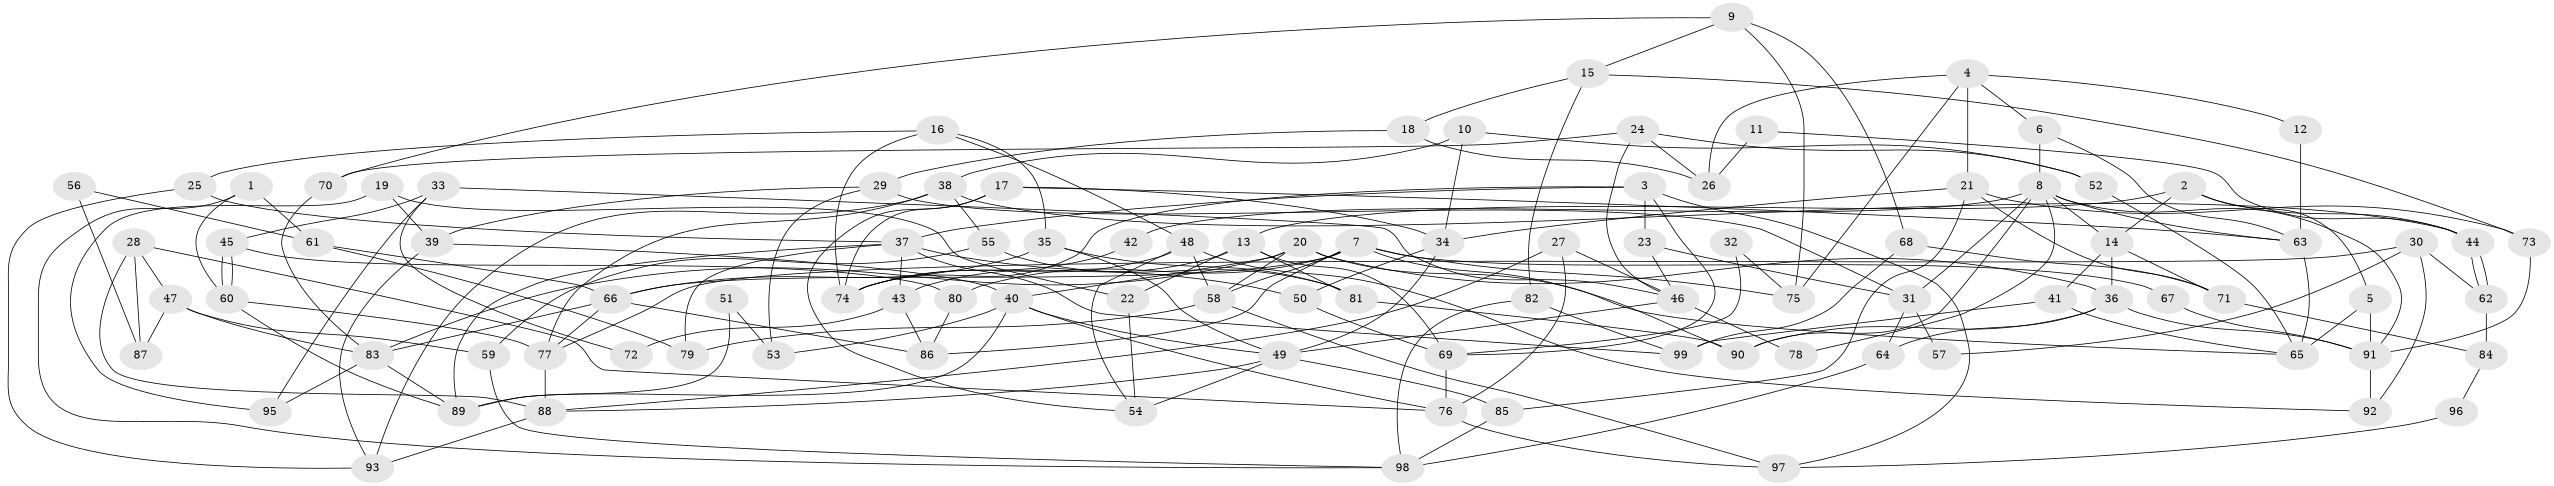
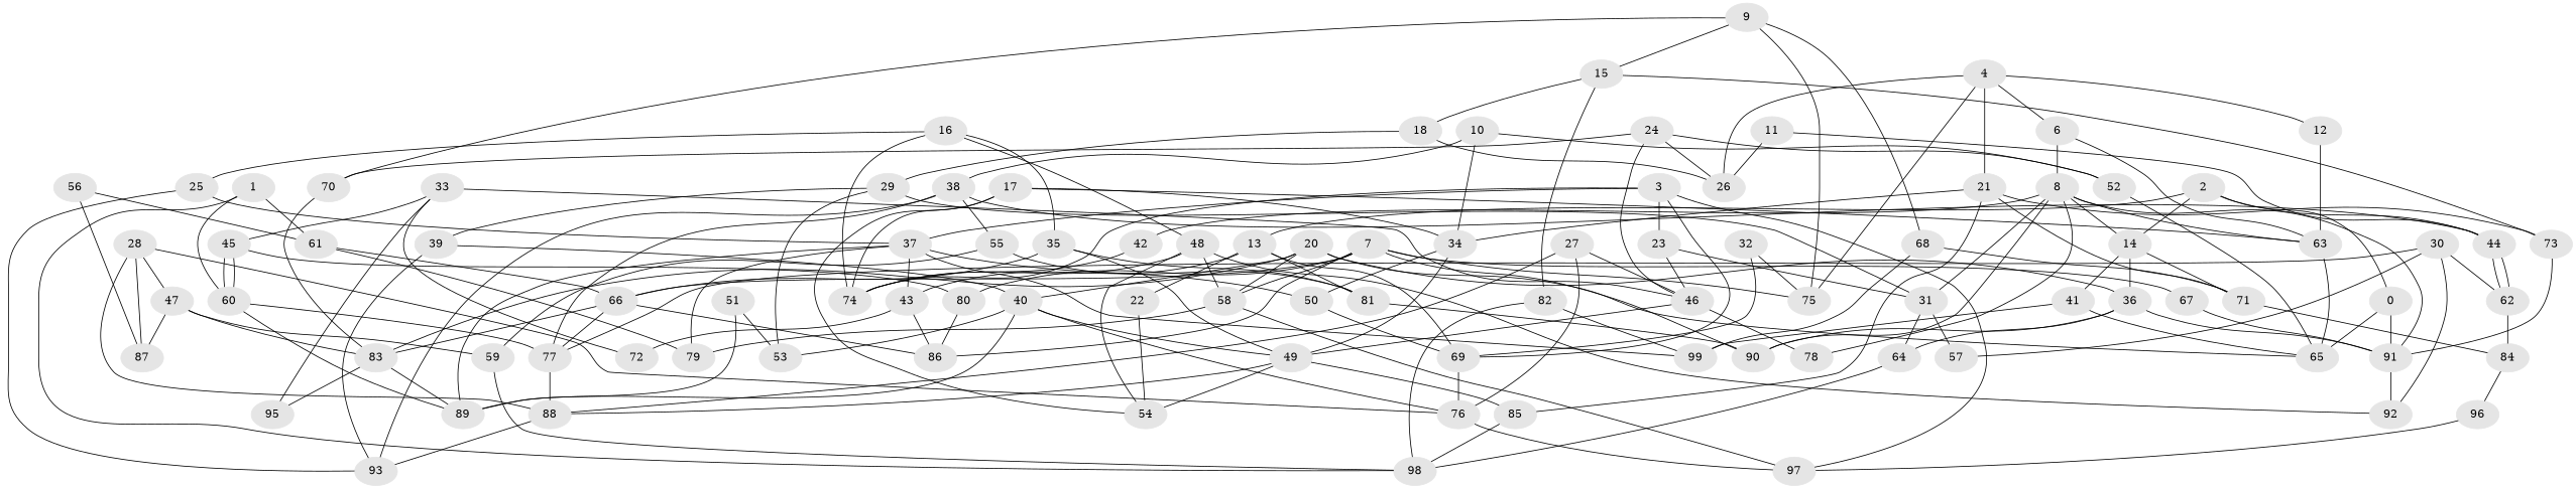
  graph {
    node [color=gray90 style=filled]
    1
    60
    61
    98
    77
    89
    66
    79
    2
-   5
+   5 [label=0]
    13
    14
    44
    65
    91
    69
    22
    43
    81
    36
    41
    71
    62
    3
    23
    37
    74
    97
    31
    46
    50
    n32 [label=99]
    76
    4
    6
    21
    26
    75
    12
    8
    63
    34
    73
    85
    92
    90
    42
    78
    7
    58
    67
    80
    86
    83
    57
    64
    9
    15
    68
    70
    18
    82
    10
    38
    52
    49
    93
    55
    11
    54
    72
    84
    29
    16
    25
    35
    48
    17
    45
    39
    53
-   19
    95
    40
    20
    24
    27
    88
    28
    47
    87
    59
    30
    32
    33
    51
    56
    96
    1 -- 60
    1 -- 61
    1 -- 98
    60 -- 77
    60 -- 89
    61 -- 66
    61 -- 79
    77 -- 88
    66 -- 77
    66 -- 86
    66 -- 83
    2 -- 5
    2 -- 13
    2 -- 14
    2 -- 44
    5 -- 65
    5 -- 91
    13 -- 69
    13 -- 22
    13 -- 43
    13 -- 81
    14 -- 36
    14 -- 41
    14 -- 71
    44 -- 62
    44 -- 62
    91 -- 92
    69 -- 76
    22 -- 54
    43 -- 86
    43 -- 72
    81 -- 90
    36 -- 91
    36 -- 90
    36 -- 64
    41 -- 65
    41 -- n32
    71 -- 84
    62 -- 84
    3 -- 69
    3 -- 23
    3 -- 37
    3 -- 74
    3 -- 97
    23 -- 31
    23 -- 46
    37 -- 89
    37 -- 79
    37 -- 43
    37 -- 50
    37 -- n32
    31 -- 57
    31 -- 64
    46 -- 78
    46 -- 49
    50 -- 69
    76 -- 97
    4 -- 6
    4 -- 21
    4 -- 26
    4 -- 75
    4 -- 12
    6 -- 8
    6 -- 63
    21 -- 71
    21 -- 34
    21 -- 73
    21 -- 85
    12 -- 63
    8 -- 14
    8 -- 91
    8 -- 31
    8 -- 63
    8 -- 90
    8 -- 42
    8 -- 78
    63 -- 65
    34 -- 50
    34 -- 49
    73 -- 91
    85 -- 98
    42 -- 74
    7 -- 66
    7 -- 75
    7 -- 90
    7 -- 58
    7 -- 67
    7 -- 80
    7 -- 86
    58 -- 79
    58 -- 97
    67 -- 91
    80 -- 86
    83 -- 89
    83 -- 95
    64 -- 98
    9 -- 75
    9 -- 15
    9 -- 68
    9 -- 70
    15 -- 73
    15 -- 18
    15 -- 82
    68 -- 71
    68 -- n32
    70 -- 83
    18 -- 26
    18 -- 29
    82 -- 98
    82 -- n32
    10 -- 34
    10 -- 38
    10 -- 52
    38 -- 77
    38 -- 44
    38 -- 93
    38 -- 55
    52 -- 65
    49 -- 85
    49 -- 54
    49 -- 88
    55 -- 81
    55 -- 59
    11 -- 44
    11 -- 26
    84 -- 96
    29 -- 31
    29 -- 39
    29 -- 53
    16 -- 74
    16 -- 25
    16 -- 35
    16 -- 48
    25 -- 37
    25 -- 93
    35 -- 66
    35 -- 81
    35 -- 49
    48 -- 74
    48 -- 92
    48 -- 58
    48 -- 54
    17 -- 74
    17 -- 63
    17 -- 34
    17 -- 54
    45 -- 60
    45 -- 60
    45 -- 80
    39 -- 93
    39 -- 40
-   19 -- 22
-   19 -- 39
-   19 -- 95
    40 -- 89
    40 -- 76
    40 -- 49
    40 -- 53
    20 -- 65
    20 -- 36
    20 -- 58
    20 -- 83
    20 -- 40
    24 -- 46
    24 -- 26
    24 -- 70
    24 -- 52
    27 -- 46
    27 -- 76
    27 -- 88
    88 -- 93
    28 -- 76
    28 -- 88
    28 -- 47
    28 -- 87
    47 -- 83
    47 -- 87
    47 -- 59
    59 -- 98
    30 -- 77
    30 -- 62
    30 -- 92
    30 -- 57
    32 -- 69
    32 -- 75
    33 -- 46
    33 -- 72
    33 -- 45
    33 -- 95
    51 -- 89
    51 -- 53
    56 -- 61
    56 -- 87
    96 -- 97
  }
